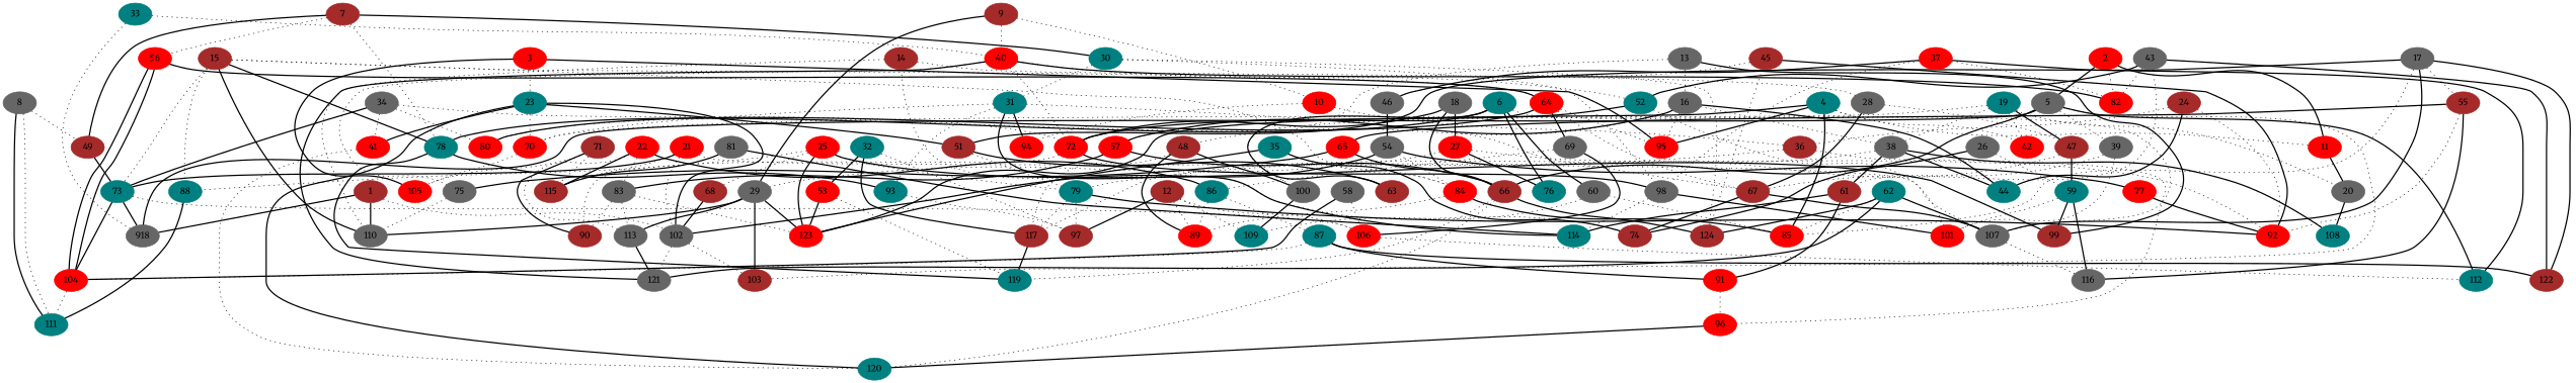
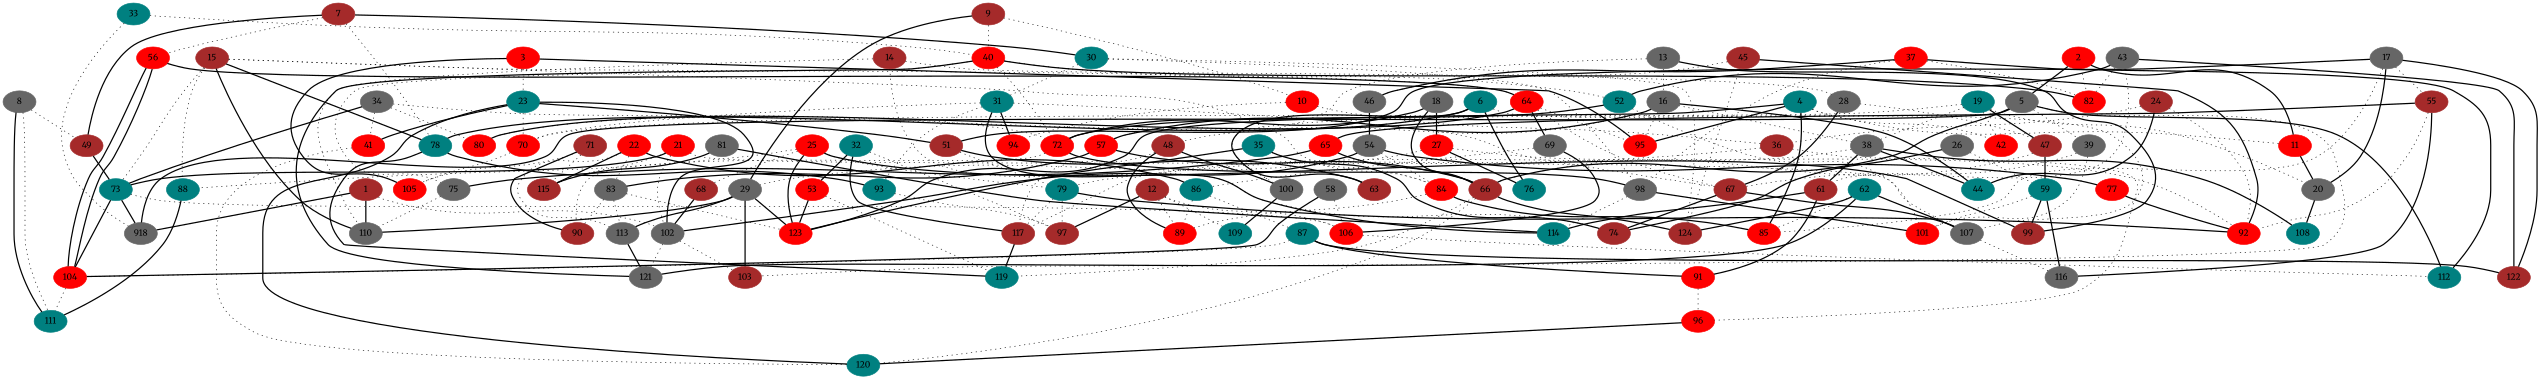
  graph {
    fontname=Merriweather
    node [color=red fontname=Merriweather style=filled]
    edge [fontname=Merriweather style=dotted]
    1 [color=brown]
    102 [color=gray40]
    110 [color=gray40]
    n4 [color=gray40 label=918]
    103 [color=brown]
    121 [color=gray40]
    5 [color=gray40]
    2
    11
    82
    39 [color=gray40]
    66 [color=brown]
    100 [color=gray40]
    112 [color=teal]
    20 [color=gray40]
    23 [color=teal]
    3
    95
    105
    51 [color=brown]
    70
    41
    120 [color=teal]
    4 [color=teal]
    42
    85
    123
    67 [color=brown]
    101
    124 [color=brown]
    119 [color=teal]
    109 [color=teal]
    6 [color=teal]
-   60 [color=gray40]
    63 [color=brown]
    76 [color=teal]
    78 [color=teal]
    80
    107 [color=gray40]
    93 [color=teal]
    116 [color=gray40]
    7 [color=brown]
    30 [color=teal]
    49 [color=brown]
    56
    31 [color=teal]
    98 [color=gray40]
    73 [color=teal]
    64
    104
    8 [color=gray40]
    111 [color=teal]
    9 [color=brown]
    10
    29 [color=gray40]
    40
    36 [color=brown]
    94
    113 [color=gray40]
    72
    52 [color=teal]
    75 [color=gray40]
    79 [color=teal]
    96
    108 [color=teal]
    12 [color=brown]
    89
    97 [color=brown]
    106
    13 [color=gray40]
    16 [color=gray40]
    57
    99 [color=brown]
    38 [color=gray40]
    44 [color=teal]
    48 [color=brown]
    83 [color=gray40]
    14 [color=brown]
    28 [color=gray40]
    74 [color=brown]
    47 [color=brown]
    15 [color=brown]
    84
    88 [color=teal]
    69 [color=gray40]
    117 [color=brown]
    61 [color=brown]
    17 [color=gray40]
    55 [color=brown]
    122 [color=brown]
    92
    65
    18 [color=gray40]
    27
    90 [color=brown]
    19 [color=teal]
    59 [color=teal]
    21
    115 [color=brown]
    22
    86 [color=teal]
    87 [color=teal]
    24 [color=brown]
    25
    68 [color=brown]
    26 [color=gray40]
    114 [color=teal]
    32 [color=teal]
    53
    33 [color=teal]
    34 [color=gray40]
    35 [color=teal]
    37
    46 [color=gray40]
    54 [color=gray40]
    91
    43 [color=gray40]
    45 [color=brown]
    77
    58 [color=gray40]
    62 [color=teal]
    71 [color=brown]
    81 [color=gray40]
    1 -- 102
    1 -- 110 [style=bold]
    1 -- n4 [style=bold]
    102 -- 103
    102 -- 121
    5 -- n4 [style=bold]
    5 -- 103
    5 -- 39
    5 -- 66 [style=bold]
    5 -- 100
    5 -- 112 [style=bold]
    2 -- 5 [style=bold]
    2 -- 11 [style=bold]
    2 -- 82
    11 -- 20 [style=bold]
    39 -- 67
    39 -- 101
    66 -- 120
    66 -- 124 [style=bold]
    66 -- 119
    100 -- 109 [style=bold]
    20 -- 108 [style=bold]
    23 -- 102 [style=bold]
    23 -- 51 [style=bold]
    23 -- 70
    23 -- 41 [style=bold]
    23 -- 120 [style=bold]
    3 -- 23
    3 -- 95 [style=bold]
    3 -- 105 [style=bold]
    51 -- 63 [style=bold]
    51 -- 79
    70 -- 105
    41 -- 120
    4 -- 11
    4 -- 95 [style=bold]
    4 -- 42
    4 -- 85 [style=bold]
    4 -- 123 [style=bold]
    67 -- 107 [style=bold]
    67 -- 74 [style=bold]
-   6 -- 60 [style=bold]
    6 -- 63 [style=bold]
    6 -- 76 [style=bold]
    6 -- 78 [style=bold]
    6 -- 80
    6 -- 107
-   60 -- 85
-   60 -- 109
    78 -- 119 [style=bold]
    78 -- 93 [style=bold]
    107 -- 116
    93 -- 97
    7 -- 78
    7 -- 30 [style=bold]
    7 -- 49 [style=bold]
    7 -- 56
    30 -- 124
    30 -- 31
    30 -- 98
    49 -- 73 [style=bold]
    56 -- 64 [style=bold]
    56 -- 104 [style=bold]
    56 -- 104 [style=bold]
    31 -- 70
    31 -- 67
    31 -- 93
    31 -- 94 [style=bold]
    31 -- 114 [style=bold]
    98 -- 101 [style=bold]
    98 -- 114
    73 -- n4 [style=bold]
    73 -- 104 [style=bold]
    73 -- 106
    64 -- 95
    64 -- 67
    64 -- 80 [style=bold]
    64 -- 69 [style=bold]
    104 -- 111
    8 -- 49
    8 -- 111 [style=bold]
    8 -- 111
    9 -- 10
    9 -- 29 [style=bold]
    9 -- 40
    10 -- 36
    10 -- 94
    29 -- 110 [style=bold]
    29 -- 103 [style=bold]
    29 -- 123 [style=bold]
    29 -- 113 [style=bold]
    40 -- 121 [style=bold]
    40 -- 82 [style=bold]
    40 -- 72
    40 -- 52
    40 -- 75
    36 -- 79
    36 -- 96
    113 -- 121 [style=bold]
    72 -- 98 [style=bold]
    72 -- 90
    52 -- 101
    52 -- 72 [style=bold]
    75 -- 110
    79 -- 97
    79 -- 117
    79 -- 92 [style=bold]
    96 -- 120 [style=bold]
    12 -- 109
    12 -- 89
    12 -- 97 [style=bold]
    12 -- 106
    106 -- 112
    13 -- 16
    13 -- 57
    13 -- 99 [style=bold]
    16 -- 95
    16 -- 57 [style=bold]
    16 -- 38
    16 -- 44 [style=bold]
    16 -- 48
    57 -- 66 [style=bold]
    57 -- 83 [style=bold]
    38 -- 108 [style=bold]
    38 -- 44 [style=bold]
    38 -- 117
    38 -- 61 [style=bold]
    48 -- 100 [style=bold]
    48 -- 89 [style=bold]
    48 -- 117
    83 -- 123
    83 -- 113
    83 -- 90
    14 -- 110
    14 -- 28
    14 -- 74
    28 -- 67 [style=bold]
    28 -- 47
    47 -- 66
    47 -- 59 [style=bold]
    15 -- 110 [style=bold]
    15 -- 78 [style=bold]
    15 -- 73
    15 -- 64
    15 -- 84
    15 -- 88
    84 -- 85 [style=bold]
    84 -- 89
    88 -- 111 [style=bold]
    69 -- 106 [style=bold]
    69 -- 86
    117 -- 119 [style=bold]
    61 -- 114 [style=bold]
    61 -- 91 [style=bold]
-   17 -- 107 [style=bold]
+   17 -- 20 [style=bold]
    17 -- 51 [style=bold]
    17 -- 85
    17 -- 55
    17 -- 122 [style=bold]
    55 -- 116 [style=bold]
    55 -- 92
    55 -- 65 [style=bold]
    65 -- 66 [style=bold]
    65 -- 75 [style=bold]
    18 -- 66 [style=bold]
    18 -- 72 [style=bold]
    18 -- 27 [style=bold]
    27 -- 76 [style=bold]
    27 -- 29
    27 -- 92
    19 -- 20
    19 -- 70
    19 -- 42
    19 -- 38
    19 -- 47 [style=bold]
    59 -- 101
    59 -- 116 [style=bold]
    59 -- 99 [style=bold]
    21 -- 102
    21 -- 107
    21 -- 73 [style=bold]
    21 -- 115
    22 -- 113
    22 -- 83
    22 -- 115 [style=bold]
    22 -- 86 [style=bold]
    86 -- 89
    86 -- 87
    87 -- 104
    87 -- 122 [style=bold]
    87 -- 91 [style=bold]
    24 -- 36
    24 -- 44 [style=bold]
    24 -- 92
    25 -- 123 [style=bold]
    25 -- 79
    25 -- 99 [style=bold]
    25 -- 88
    25 -- 68
    68 -- 102 [style=bold]
    26 -- 74 [style=bold]
    26 -- 59
    32 -- 97
    32 -- 117 [style=bold]
    32 -- 53 [style=bold]
    53 -- 123 [style=bold]
    53 -- 119
    33 -- n4
    33 -- 40
    34 -- 41
    34 -- 80
    34 -- 73 [style=bold]
    34 -- 72
    35 -- 123 [style=bold]
    35 -- 74 [style=bold]
    35 -- 84
    37 -- 82
    37 -- 112 [style=bold]
    37 -- 98
    37 -- 46 [style=bold]
    46 -- 54 [style=bold]
    54 -- 102 [style=bold]
    54 -- 84
    54 -- 77 [style=bold]
    91 -- 96
    43 -- 82
    43 -- 52 [style=bold]
    43 -- 61
    43 -- 122 [style=bold]
    45 -- 124
    45 -- 92 [style=bold]
    45 -- 46
    77 -- 92 [style=bold]
    58 -- 104 [style=bold]
    58 -- 106
    62 -- 121 [style=bold]
    62 -- 85
    62 -- 124 [style=bold]
    62 -- 107 [style=bold]
    71 -- 105
    71 -- 90 [style=bold]
    71 -- 115
    81 -- 115 [style=bold]
    81 -- 114 [style=bold]
  }
